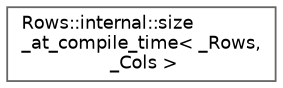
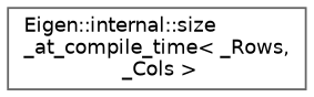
  digraph {
    rankdir=LR
-   n1 [color=grey40 fillcolor=white fontname=Helvetica fontsize=10 height=0.2 label="Rows::internal::size\l_at_compile_time\< _Rows,\l _Cols \>" shape=box style=filled width=0.4]
+   n1 [color=grey40 fillcolor=white fontname=Helvetica fontsize=10 height=0.2 label="Eigen::internal::size\l_at_compile_time\< _Rows,\l _Cols \>" shape=box style=filled width=0.4]
  }
